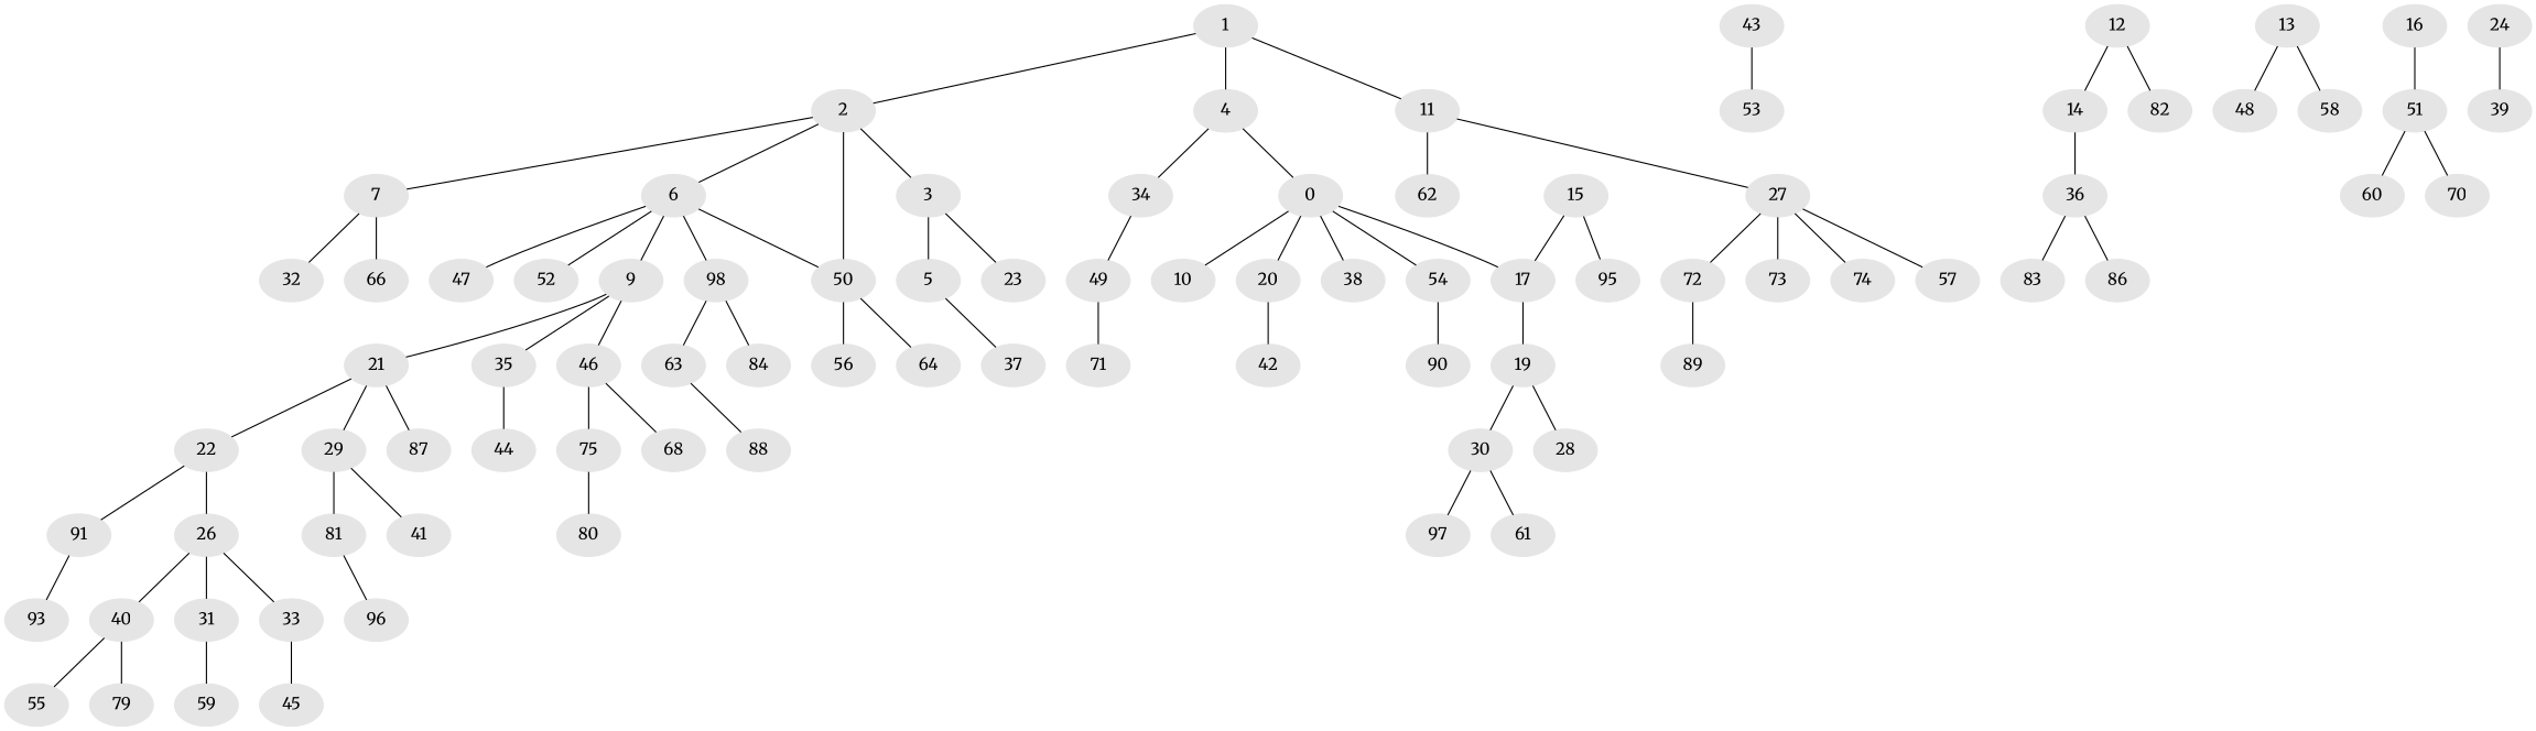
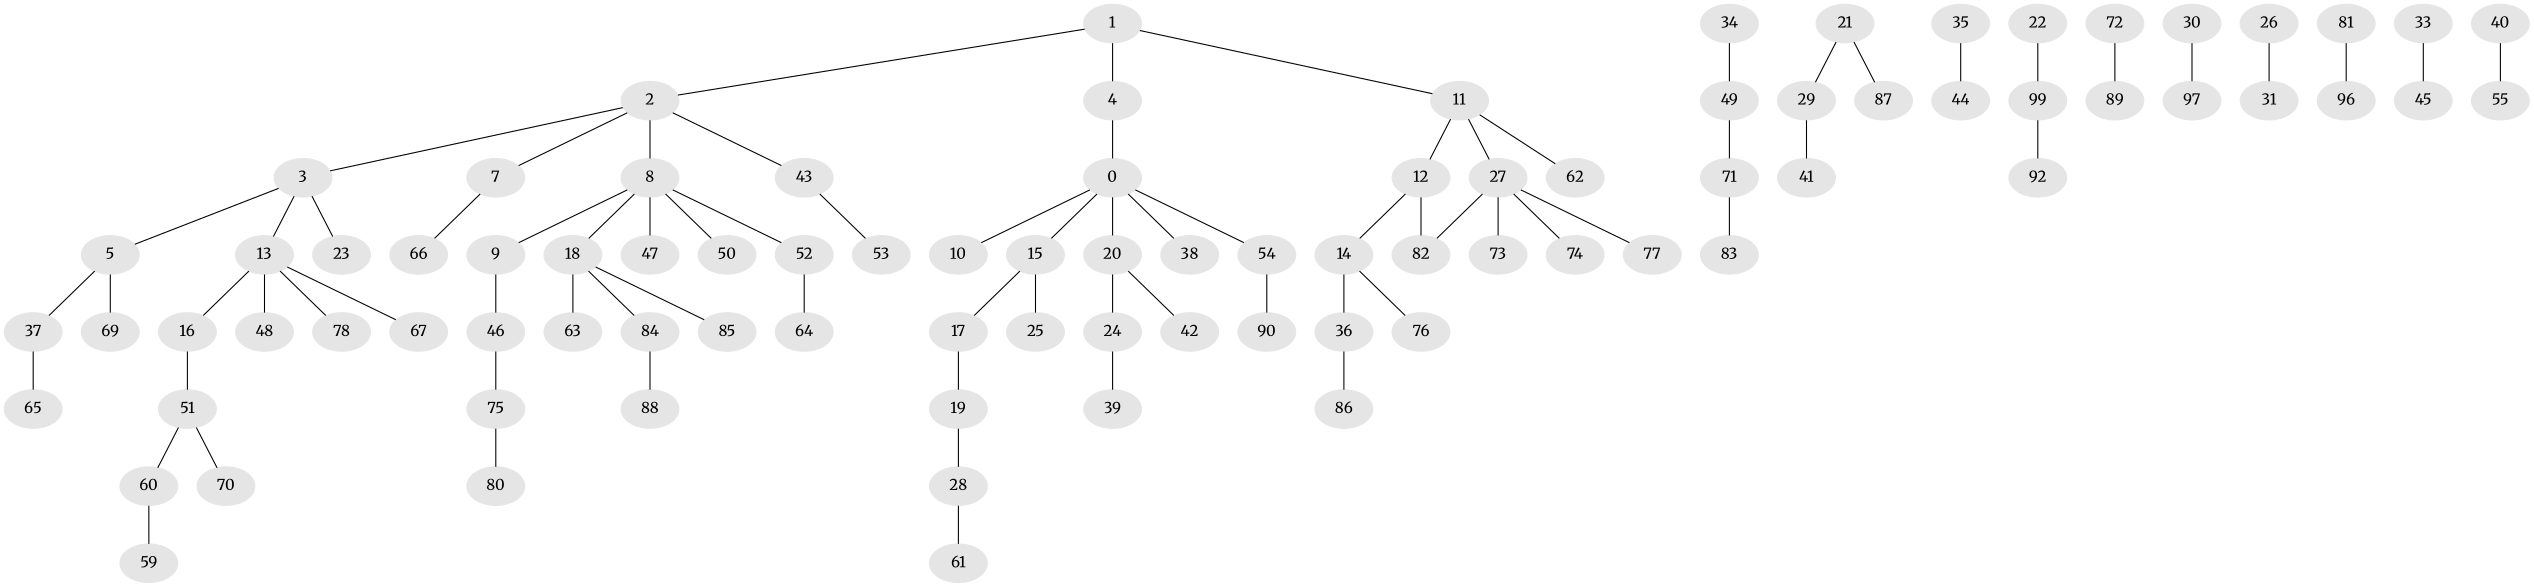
  graph {
    fontname=Merriweather
    node [color=gray90 fontname=Merriweather style=filled]
    edge [fontname=Merriweather]
    1
    2
    4
    11
    3
    7
-   8 [label=6]
+   8
    43
    n9 [label=0]
    34
    12
    27
    62
    5
    13
    23
-   32
    66
    9
-   18 [label=98]
+   18
    47
    50
    52
    53
    37
+   69
    16
    48
-   58
+   58 [label=78]
+   67
    10
    15
    20
    38
    54
    49
+   65
    17
-   25 [label=95]
+   25
    24
    42
    90
    21
    35
    46
    63
    84
-   56
+   85
    64
    22
    29
    87
    44
-   68
    75
    14
    82
    72
    73
    74
-   77 [label=57]
+   77
    36
+   76
    51
    83
    86
    19
    60
    70
    28
    30
    88
    61
    n75 [label=97]
    39
    26
-   91
+   91 [label=99]
    41
    81
    31
    33
    40
-   92 [label=93]
+   92
    59
    45
    55
-   79
    89
    n90 [label=96]
    71
    80
    1 -- 2
    1 -- 4
    1 -- 11
    2 -- 3
    2 -- 7
    2 -- 8
-   2 -- 50
+   2 -- 43
    4 -- n9
-   4 -- 34
+   11 -- 12
    11 -- 27
    11 -- 62
    3 -- 5
+   3 -- 13
    3 -- 23
-   7 -- 32
    7 -- 66
    8 -- 9
    8 -- 18
    8 -- 47
    8 -- 50
    8 -- 52
    43 -- 53
    n9 -- 10
-   n9 -- 17
+   n9 -- 15
    n9 -- 20
    n9 -- 38
    n9 -- 54
    34 -- 49
    12 -- 14
    12 -- 82
-   27 -- 72
+   27 -- 82
    27 -- 73
    27 -- 74
    27 -- 77
    5 -- 37
+   5 -- 69
+   13 -- 16
    13 -- 48
    13 -- 58
-   9 -- 21
-   9 -- 35
+   13 -- 67
    9 -- 46
    18 -- 63
    18 -- 84
-   50 -- 56
-   50 -- 64
+   18 -- 85
+   52 -- 64
+   37 -- 65
    16 -- 51
    15 -- 17
    15 -- 25
+   20 -- 24
    20 -- 42
    54 -- 90
    49 -- 71
    17 -- 19
    24 -- 39
-   21 -- 22
    21 -- 29
    21 -- 87
    35 -- 44
-   46 -- 68
    46 -- 75
-   63 -- 88
-   22 -- 26
+   84 -- 88
    22 -- 91
    29 -- 41
-   29 -- 81
    75 -- 80
    14 -- 36
+   14 -- 76
    72 -- 89
-   36 -- 83
+   71 -- 83
    36 -- 86
    51 -- 60
    51 -- 70
    19 -- 28
-   19 -- 30
-   30 -- 61
+   28 -- 61
    30 -- n75
    26 -- 31
-   26 -- 33
-   26 -- 40
    91 -- 92
    81 -- n90
-   31 -- 59
+   60 -- 59
    33 -- 45
    40 -- 55
-   40 -- 79
  }
